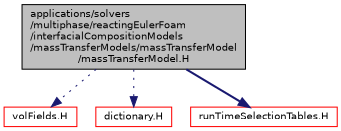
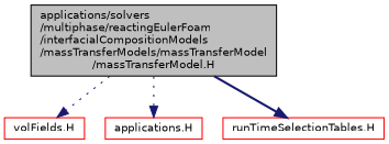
  digraph {
    node [color=red fontname=Helvetica fontsize=10 shape=record]
    edge [color=midnightblue fontname=Helvetica fontsize=10 labelfontname=Helvetica labelfontsize=10 style=dotted]
    n1 [color=black fillcolor=grey75 fontcolor=black height=0.2 label="applications/solvers\l/multiphase/reactingEulerFoam\l/interfacialCompositionModels\l/massTransferModels/massTransferModel\l/massTransferModel.H" style=filled width=0.4]
    n2 [height=0.2 label="volFields.H" width=0.4]
-   n3 [height=0.2 label="dictionary.H" width=0.4]
+   n3 [height=0.2 label="applications.H" width=0.4]
    n4 [height=0.2 label="runTimeSelectionTables.H" width=0.4]
    n1 -> n2
    n1 -> n3
    n1 -> n4 [style=bold]
  }
